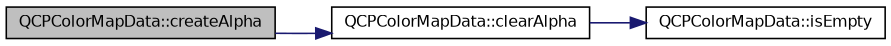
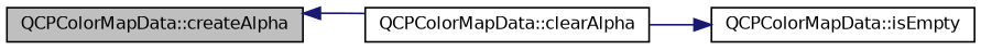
  digraph {
    rankdir=LR
    node [color=black fillcolor=white fontname=Helvetica fontsize=10 shape=record style=filled]
    edge [color=midnightblue fontname=Helvetica fontsize=10 labelfontname=Helvetica labelfontsize=10 style=solid]
    n1 [fillcolor=grey75 fontcolor=black height=0.2 label="QCPColorMapData::createAlpha" width=0.4]
    n2 [height=0.2 label="QCPColorMapData::clearAlpha" width=0.4]
    n3 [height=0.2 label="QCPColorMapData::isEmpty" width=0.4]
-   n1 -> n2
+   n2 -> n1
    n2 -> n3
  }
